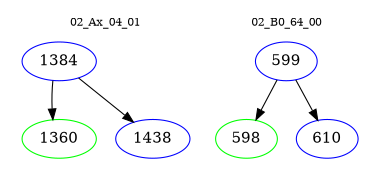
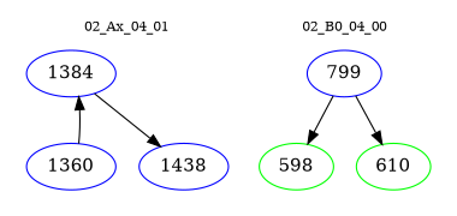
  digraph {
    node [color=blue]
    edge [color=black]
    n1 [label=1384]
-   n2 [color=green label=1360]
+   n2 [label=1360]
    n3 [label=1438]
-   n4 [label=599]
+   n4 [label=799]
    n5 [color=green label=598]
-   n6 [label=610]
+   n6 [color=green label=610]
    subgraph cluster_1 {
      color=white
      fontsize=10
      label="02_Ax_04_01"
      n1
      n2
      n3
    }
    subgraph cluster_2 {
      color=white
      fontsize=10
-     label="02_B0_64_00"
+     label="02_B0_04_00"
      n4
      n5
      n6
    }
-   n1 -> n2
+   n2 -> n1
    n1 -> n3
    n4 -> n5
    n4 -> n6
  }
